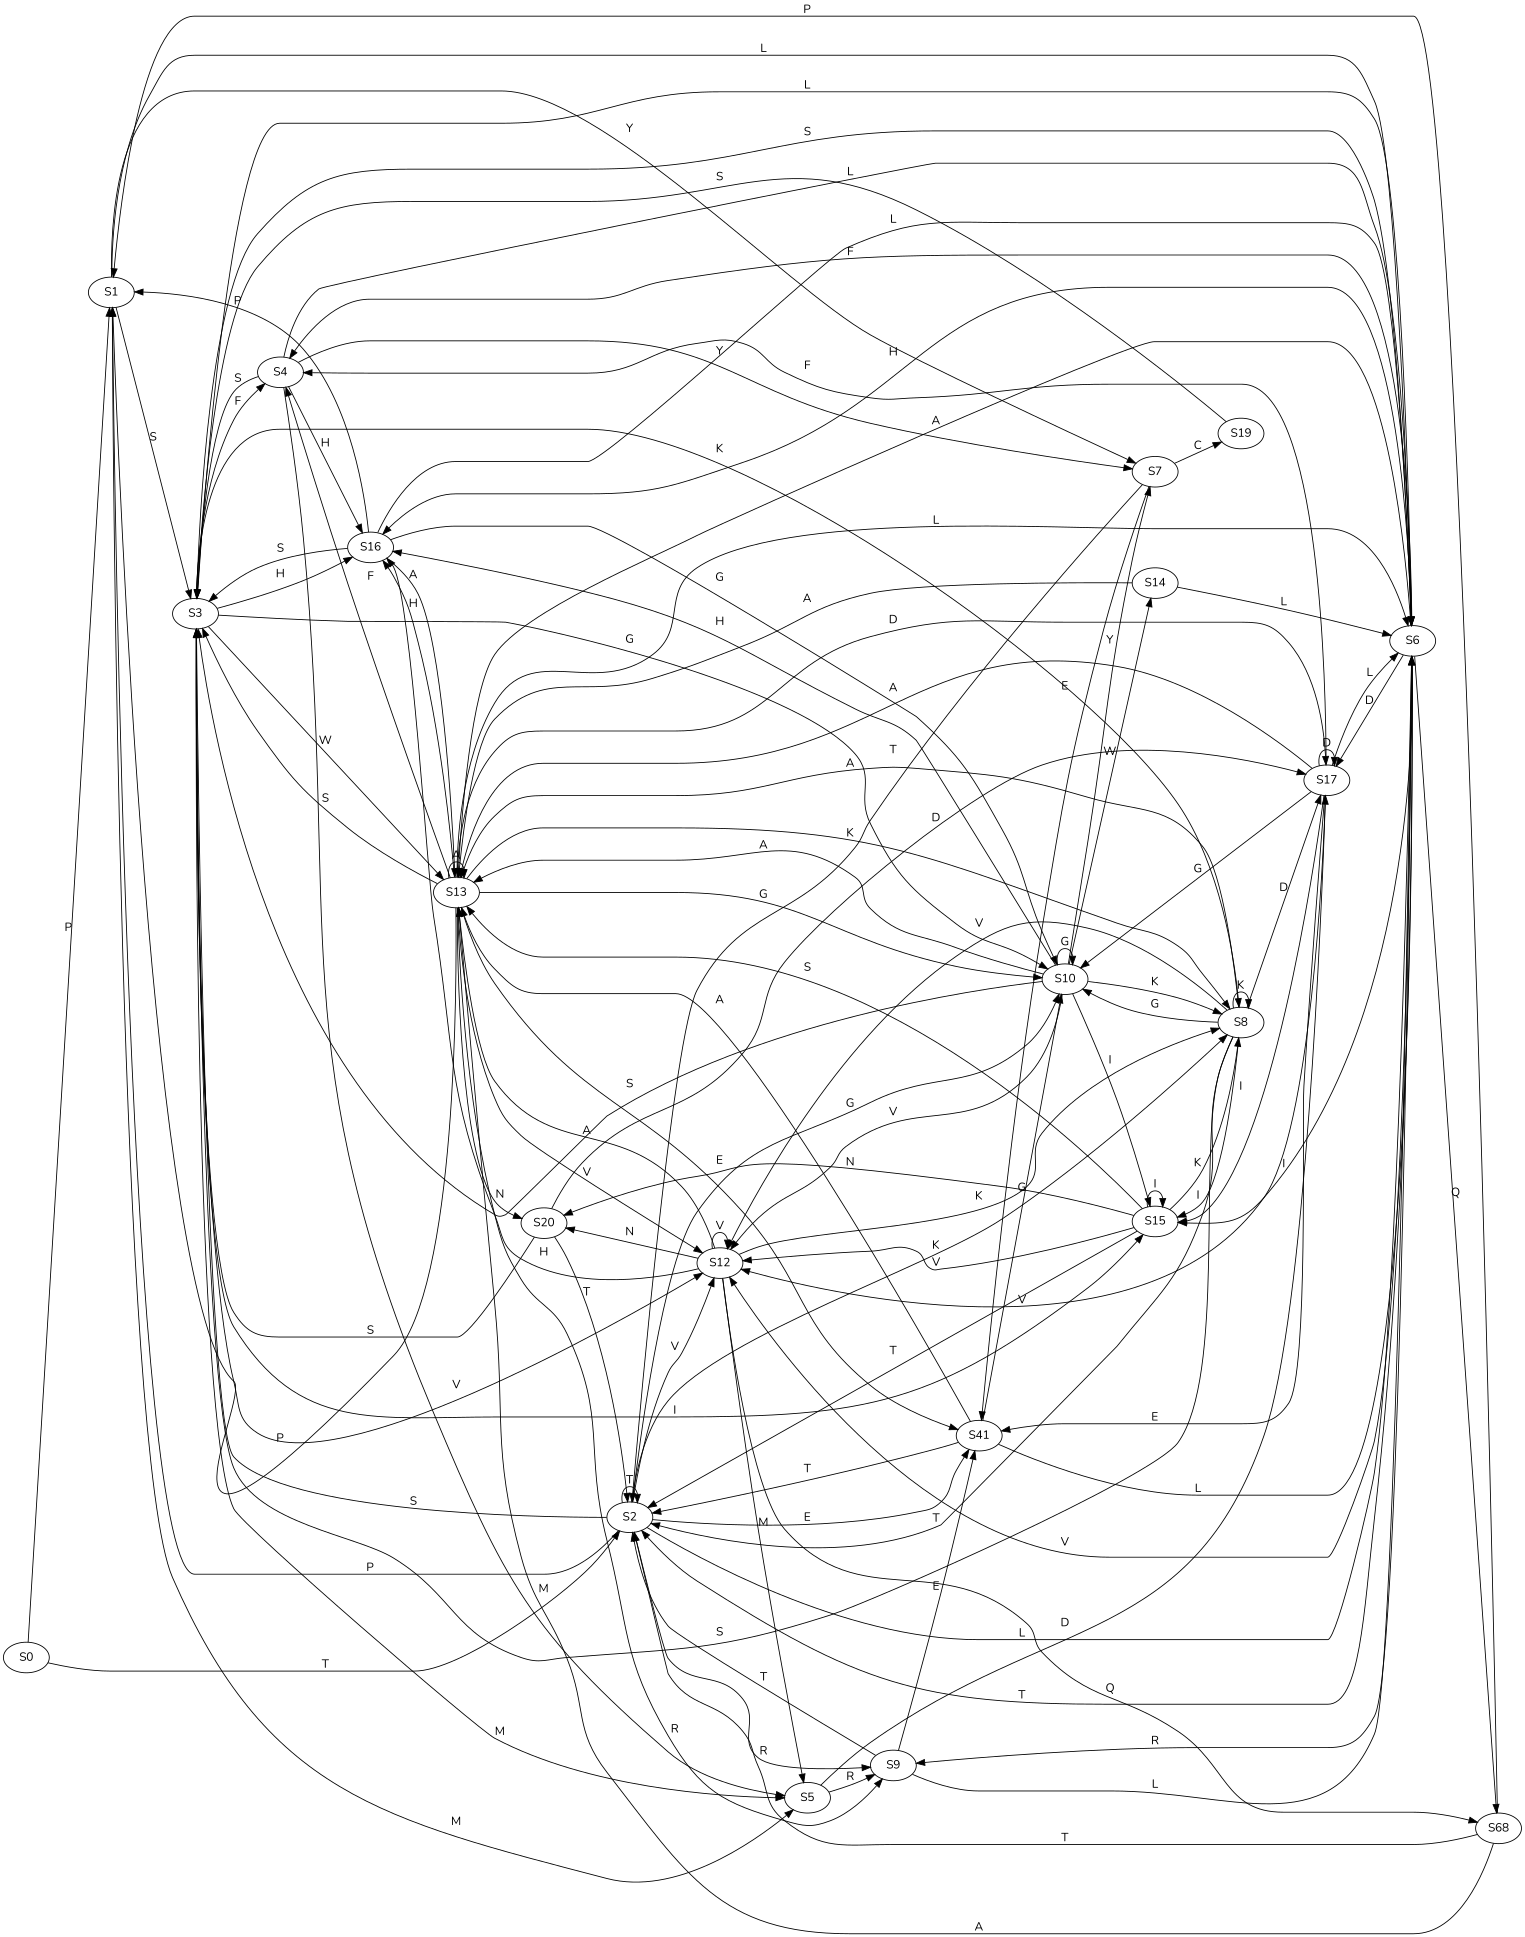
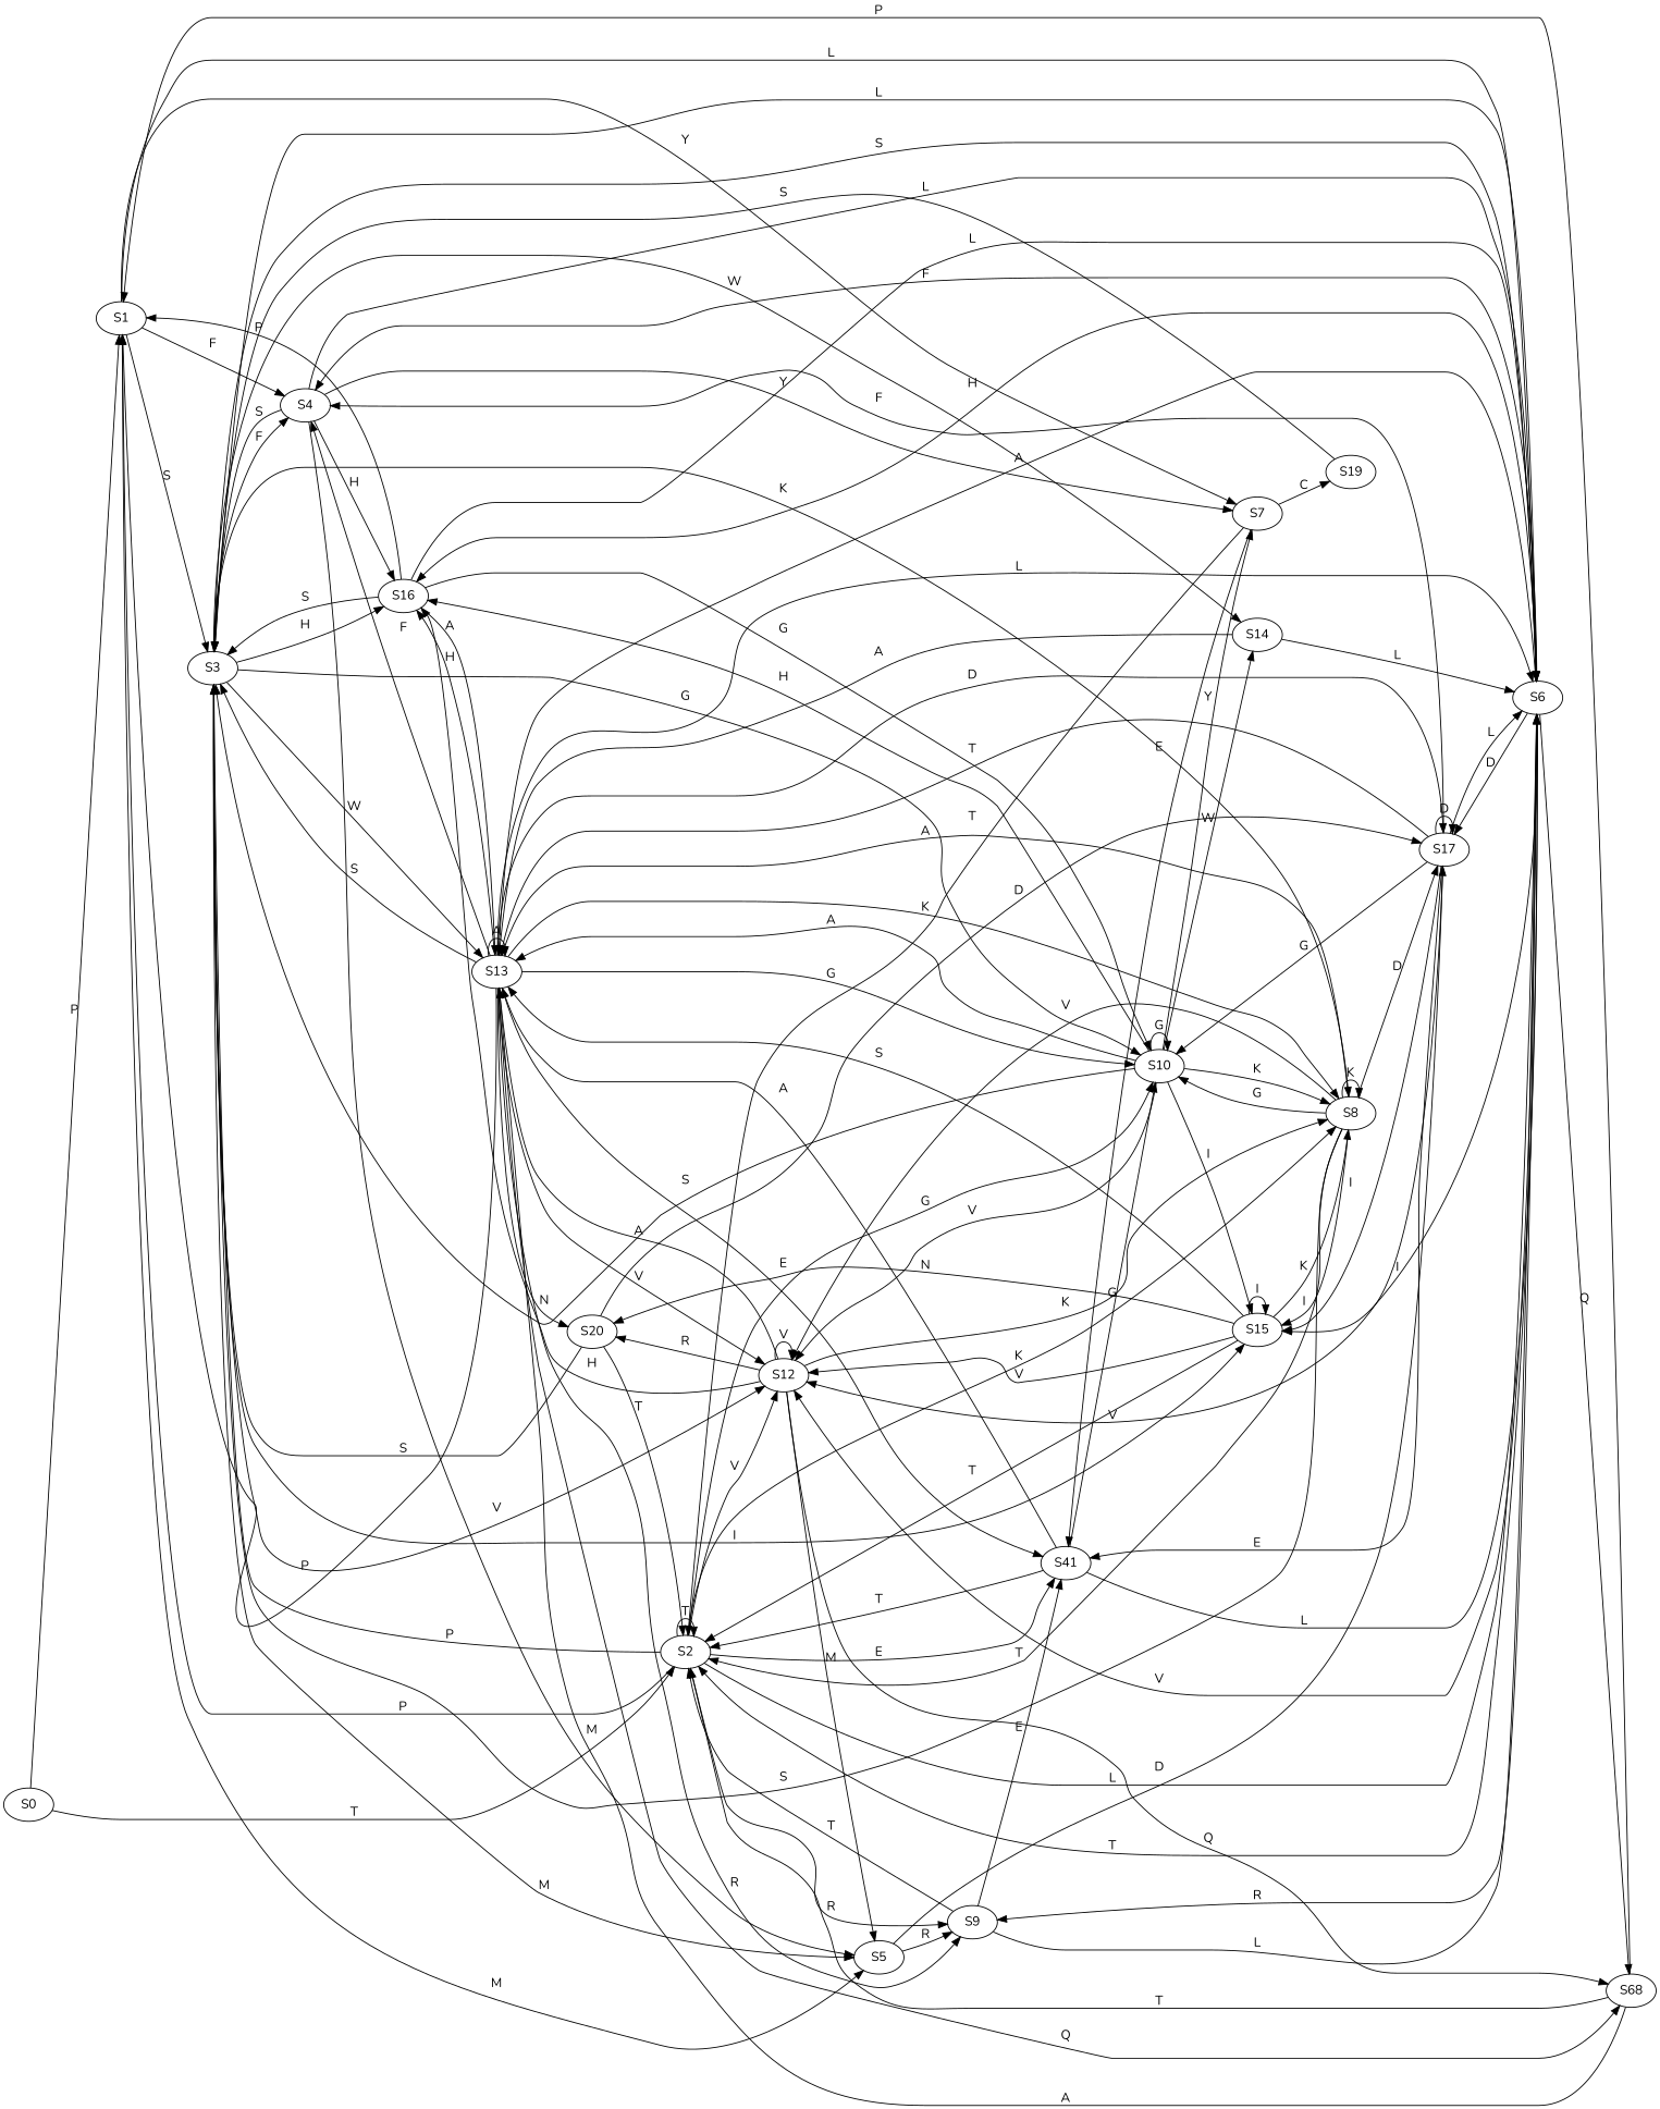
  strict digraph {
    fontname=Nunito
    rankdir=LR
    node [fontname=Nunito]
    edge [fontname=Nunito]
    S0
    S1
    S2
    S3
    S4
    S5
    S6
    S7
    S8
    S9
    S10
    n12 [label=S41]
    S12
    S13
    S14
    S15
    S16
    S17
    n19 [label=S68]
    S19
    S20
    S0 -> S1 [label=P]
    S0 -> S2 [label=T]
    S1 -> S3 [label=S]
+   S1 -> S4 [label=F]
    S1 -> S5 [label=M]
    S1 -> S6 [label=L]
    S1 -> S7 [label=Y]
    S2 -> S1 [label=P]
    S2 -> S2 [label=T]
-   S2 -> S3 [label=S]
+   S2 -> S3 [label=P]
    S2 -> S6 [label=L]
    S2 -> S8 [label=K]
    S2 -> S9 [label=R]
    S2 -> S10 [label=G]
    S2 -> n12 [label=E]
    S2 -> S12 [label=V]
    S3 -> S4 [label=F]
    S3 -> S5 [label=M]
    S3 -> S6 [label=L]
    S3 -> S8 [label=K]
    S3 -> S10 [label=G]
    S3 -> S12 [label=V]
    S3 -> S13 [label=W]
+   S3 -> S14 [label=W]
    S3 -> S15 [label=I]
    S3 -> S16 [label=H]
    S4 -> S3 [label=S]
    S4 -> S5 [label=M]
    S4 -> S6 [label=L]
    S4 -> S7 [label=Y]
    S4 -> S16 [label=H]
    S5 -> S9 [label=R]
    S5 -> S17 [label=D]
    S6 -> S2 [label=T]
    S6 -> S3 [label=S]
    S6 -> S4 [label=F]
    S6 -> S9 [label=R]
    S6 -> S12 [label=V]
    S6 -> S13 [label=A]
    S6 -> S15 [label=I]
    S6 -> S16 [label=H]
    S6 -> S17 [label=D]
    S6 -> n19 [label=Q]
    S7 -> S2 [label=T]
    S7 -> n12 [label=E]
    S7 -> S19 [label=C]
    S8 -> S2 [label=T]
    S8 -> S3 [label=S]
    S8 -> S8 [label=K]
    S8 -> S10 [label=G]
    S8 -> S12 [label=V]
    S8 -> S13 [label=A]
    S8 -> S15 [label=I]
    S8 -> S17 [label=D]
    S9 -> S2 [label=T]
    S9 -> S6 [label=L]
    S9 -> n12 [label=E]
    S10 -> S3 [label=S]
    S10 -> S7 [label=Y]
    S10 -> S8 [label=K]
    S10 -> S10 [label=G]
    S10 -> S12 [label=V]
    S10 -> S13 [label=A]
    S10 -> S14 [label=W]
    S10 -> S15 [label=I]
    S10 -> S16 [label=H]
    n12 -> S2 [label=T]
    n12 -> S6 [label=L]
    n12 -> S10 [label=G]
    n12 -> S13 [label=A]
    S12 -> S5 [label=M]
    S12 -> S8 [label=K]
    S12 -> S12 [label=V]
    S12 -> S13 [label=A]
    S12 -> S16 [label=H]
    S12 -> n19 [label=Q]
-   S12 -> S20 [label=N]
+   S12 -> S20 [label=R]
    S13 -> S1 [label=P]
    S13 -> S3 [label=S]
    S13 -> S4 [label=F]
    S13 -> S6 [label=L]
    S13 -> S8 [label=K]
    S13 -> S9 [label=R]
    S13 -> S10 [label=G]
    S13 -> n12 [label=E]
    S13 -> S12 [label=V]
    S13 -> S13 [label=A]
    S13 -> S16 [label=H]
    S13 -> S17 [label=D]
+   S13 -> n19 [label=Q]
    S13 -> S20 [label=N]
    S14 -> S6 [label=L]
    S14 -> S13 [label=A]
    S15 -> S2 [label=T]
    S15 -> S8 [label=K]
    S15 -> S12 [label=V]
    S15 -> S13 [label=S]
    S15 -> S15 [label=I]
    S15 -> S20 [label=N]
    S16 -> S1 [label=P]
    S16 -> S3 [label=S]
    S16 -> S6 [label=L]
    S16 -> S10 [label=G]
    S16 -> S13 [label=A]
    S17 -> S4 [label=F]
    S17 -> S6 [label=L]
    S17 -> S10 [label=G]
    S17 -> n12 [label=E]
    S17 -> S12 [label=V]
-   S17 -> S13 [label=A]
+   S17 -> S13 [label=T]
    S17 -> S15 [label=I]
    S17 -> S17 [label=D]
    n19 -> S1 [label=P]
    n19 -> S2 [label=T]
    n19 -> S13 [label=A]
    S19 -> S3 [label=S]
    S20 -> S2 [label=T]
    S20 -> S3 [label=S]
    S20 -> S17 [label=D]
  }
